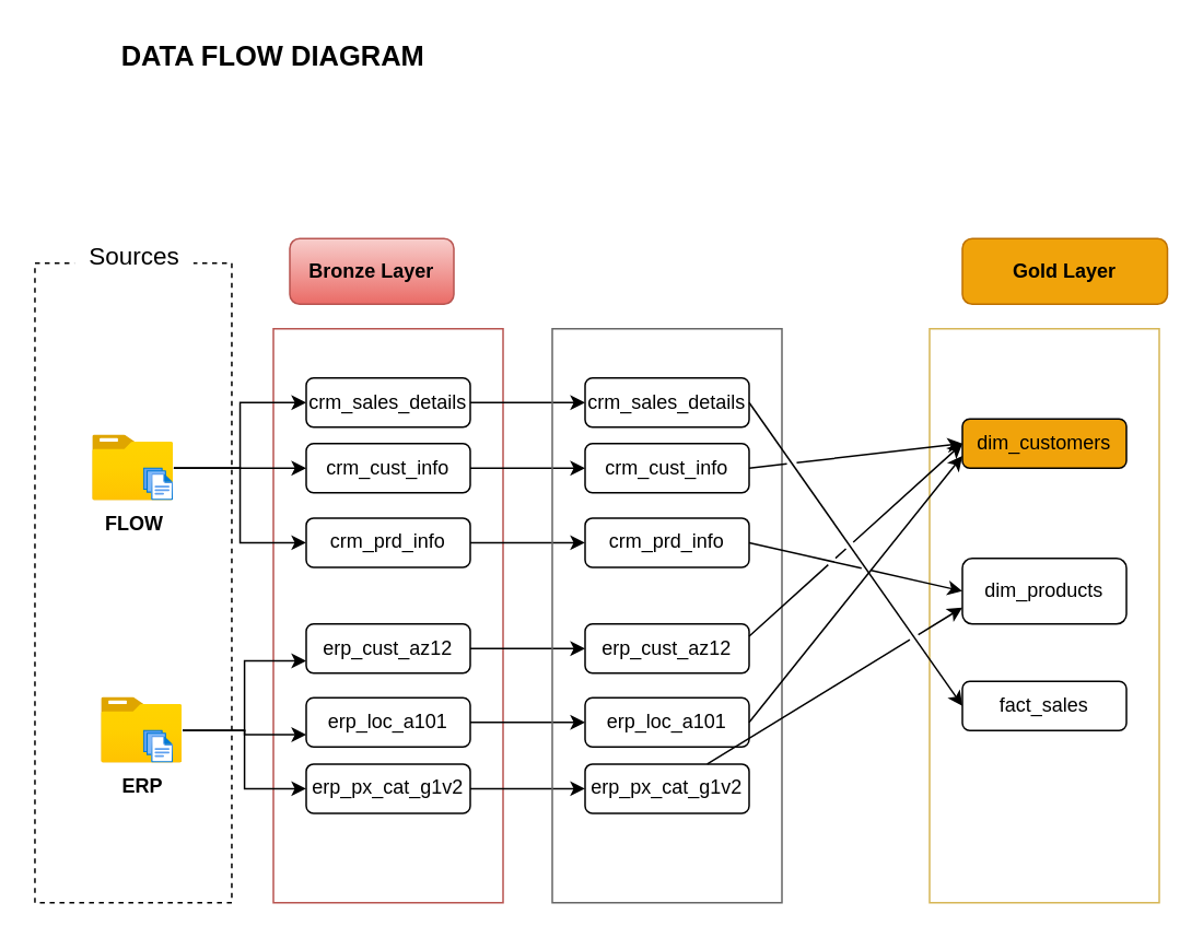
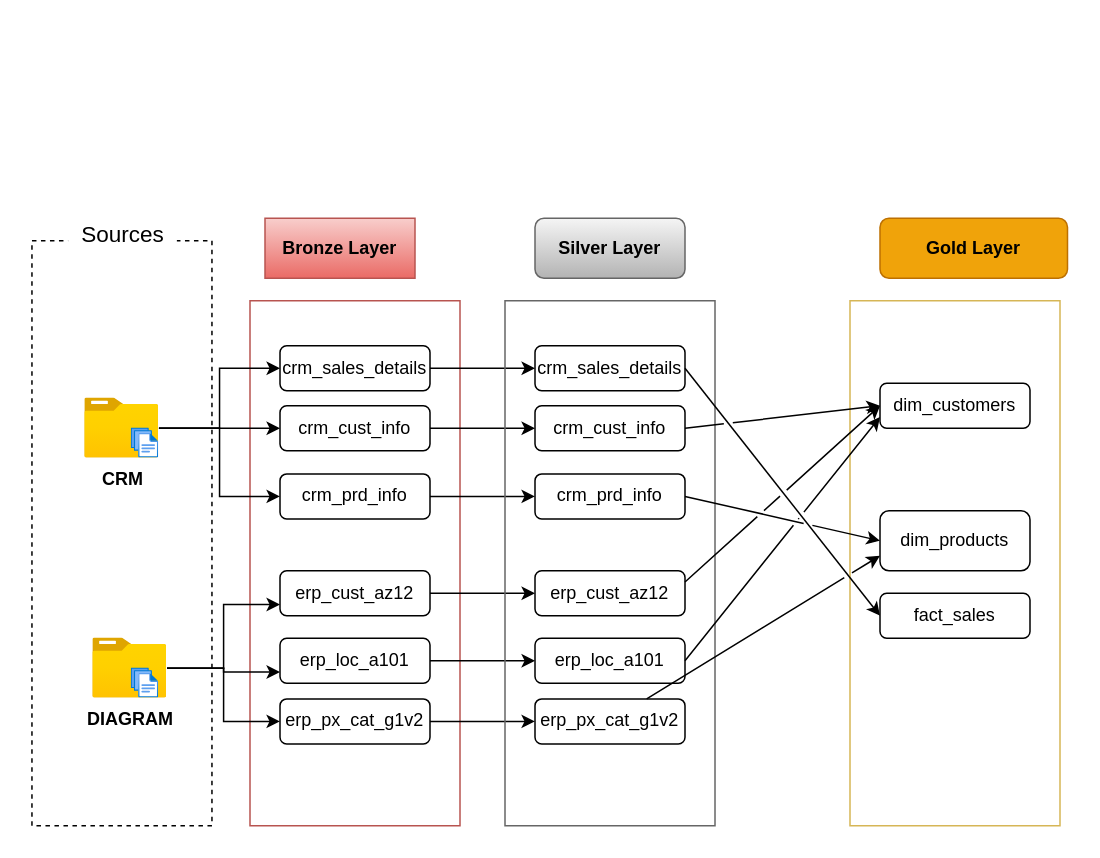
  <mxCell id="0" />
  <mxCell id="1" parent="0" />
  <mxCell id="2" value="" style="rounded=0;whiteSpace=wrap;html=1;strokeColor=default;fillColor=none;dashed=1;" parent="1" vertex="1"><mxGeometry x="20.64" y="160" width="120" height="390" as="geometry" /></mxCell>
  <mxCell id="3" value="&lt;font style=&quot;font-size: 15px;&quot;&gt;Sources&lt;/font&gt;" style="rounded=1;whiteSpace=wrap;html=1;dashed=1;fillColor=default;strokeColor=none;" parent="1" vertex="1"><mxGeometry x="44.75" y="140" width="72.5" height="30" as="geometry" /></mxCell>
  <mxCell id="4" value="" style="rounded=0;whiteSpace=wrap;html=1;fillColor=none;strokeColor=#b85450;gradientColor=#ea6b66;" parent="1" vertex="1"><mxGeometry x="166" y="200" width="140" height="350" as="geometry" /></mxCell>
  <mxCell id="5" style="edgeStyle=orthogonalEdgeStyle;rounded=0;orthogonalLoop=1;jettySize=auto;html=1;entryX=0;entryY=0.5;entryDx=0;entryDy=0;" parent="1" source="8" target="16" edge="1"><mxGeometry relative="1" as="geometry" /></mxCell>
  <mxCell id="6" style="edgeStyle=orthogonalEdgeStyle;rounded=0;orthogonalLoop=1;jettySize=auto;html=1;entryX=0;entryY=0.5;entryDx=0;entryDy=0;" parent="1" source="8" target="18" edge="1"><mxGeometry relative="1" as="geometry" /></mxCell>
  <mxCell id="7" style="edgeStyle=orthogonalEdgeStyle;rounded=0;orthogonalLoop=1;jettySize=auto;html=1;entryX=0;entryY=0.5;entryDx=0;entryDy=0;" parent="1" source="8" target="20" edge="1"><mxGeometry relative="1" as="geometry" /></mxCell>
- <mxCell id="8" value="&lt;b&gt;FLOW&lt;/b&gt;" style="image;aspect=fixed;html=1;points=[];align=center;fontSize=12;image=img/lib/azure2/general/Folder_Blank.svg;" parent="1" vertex="1"><mxGeometry x="56" y="265" width="49.29" height="40" as="geometry" /></mxCell>
+ <mxCell id="8" value="&lt;b&gt;CRM&lt;/b&gt;" style="image;aspect=fixed;html=1;points=[];align=center;fontSize=12;image=img/lib/azure2/general/Folder_Blank.svg;" parent="1" vertex="1"><mxGeometry x="56" y="265" width="49.29" height="40" as="geometry" /></mxCell>
  <mxCell id="9" style="edgeStyle=orthogonalEdgeStyle;rounded=0;orthogonalLoop=1;jettySize=auto;html=1;entryX=0;entryY=0.75;entryDx=0;entryDy=0;" parent="1" source="12" target="22" edge="1"><mxGeometry relative="1" as="geometry" /></mxCell>
  <mxCell id="10" style="edgeStyle=orthogonalEdgeStyle;rounded=0;orthogonalLoop=1;jettySize=auto;html=1;entryX=0;entryY=0.75;entryDx=0;entryDy=0;" parent="1" source="12" target="24" edge="1"><mxGeometry relative="1" as="geometry" /></mxCell>
  <mxCell id="11" style="edgeStyle=orthogonalEdgeStyle;rounded=0;orthogonalLoop=1;jettySize=auto;html=1;entryX=0;entryY=0.5;entryDx=0;entryDy=0;" parent="1" source="12" target="26" edge="1"><mxGeometry relative="1" as="geometry" /></mxCell>
- <mxCell id="12" value="&lt;b&gt;ERP&lt;/b&gt;" style="image;aspect=fixed;html=1;points=[];align=center;fontSize=12;image=img/lib/azure2/general/Folder_Blank.svg;" parent="1" vertex="1"><mxGeometry x="61.36" y="425" width="49.29" height="40" as="geometry" /></mxCell>
+ <mxCell id="12" value="&lt;b&gt;DIAGRAM&lt;/b&gt;" style="image;aspect=fixed;html=1;points=[];align=center;fontSize=12;image=img/lib/azure2/general/Folder_Blank.svg;" parent="1" vertex="1"><mxGeometry x="61.36" y="425" width="49.29" height="40" as="geometry" /></mxCell>
  <mxCell id="13" value="" style="image;aspect=fixed;html=1;points=[];align=center;fontSize=12;image=img/lib/azure2/general/Files.svg;" parent="1" vertex="1"><mxGeometry x="87" y="285" width="18.29" height="20" as="geometry" /></mxCell>
  <mxCell id="14" value="" style="image;aspect=fixed;html=1;points=[];align=center;fontSize=12;image=img/lib/azure2/general/Files.svg;" parent="1" vertex="1"><mxGeometry x="87" y="445" width="18.29" height="20" as="geometry" /></mxCell>
  <mxCell id="15" style="edgeStyle=orthogonalEdgeStyle;rounded=0;orthogonalLoop=1;jettySize=auto;html=1;" parent="1" source="16" target="30" edge="1"><mxGeometry relative="1" as="geometry" /></mxCell>
  <mxCell id="16" value="crm_sales_details" style="rounded=1;whiteSpace=wrap;html=1;" parent="1" vertex="1"><mxGeometry x="186" y="230" width="100" height="30" as="geometry" /></mxCell>
  <mxCell id="17" style="edgeStyle=orthogonalEdgeStyle;rounded=0;orthogonalLoop=1;jettySize=auto;html=1;" parent="1" source="18" target="31" edge="1"><mxGeometry relative="1" as="geometry" /></mxCell>
  <mxCell id="18" value="crm_cust_info" style="rounded=1;whiteSpace=wrap;html=1;" parent="1" vertex="1"><mxGeometry x="186" y="270" width="100" height="30" as="geometry" /></mxCell>
  <mxCell id="19" style="edgeStyle=orthogonalEdgeStyle;rounded=0;orthogonalLoop=1;jettySize=auto;html=1;entryX=0;entryY=0.5;entryDx=0;entryDy=0;" parent="1" source="20" target="32" edge="1"><mxGeometry relative="1" as="geometry" /></mxCell>
  <mxCell id="20" value="crm_prd_info" style="rounded=1;whiteSpace=wrap;html=1;" parent="1" vertex="1"><mxGeometry x="186" y="315.45" width="100" height="30" as="geometry" /></mxCell>
  <mxCell id="21" style="edgeStyle=orthogonalEdgeStyle;rounded=0;orthogonalLoop=1;jettySize=auto;html=1;entryX=0;entryY=0.5;entryDx=0;entryDy=0;" parent="1" source="22" target="33" edge="1"><mxGeometry relative="1" as="geometry" /></mxCell>
  <mxCell id="22" value="erp_cust_az12" style="rounded=1;whiteSpace=wrap;html=1;" parent="1" vertex="1"><mxGeometry x="186" y="380" width="100" height="30" as="geometry" /></mxCell>
  <mxCell id="23" style="edgeStyle=orthogonalEdgeStyle;rounded=0;orthogonalLoop=1;jettySize=auto;html=1;" parent="1" source="24" target="34" edge="1"><mxGeometry relative="1" as="geometry" /></mxCell>
  <mxCell id="24" value="erp_loc_a101" style="rounded=1;whiteSpace=wrap;html=1;" parent="1" vertex="1"><mxGeometry x="186" y="425" width="100" height="30" as="geometry" /></mxCell>
  <mxCell id="25" style="edgeStyle=orthogonalEdgeStyle;rounded=0;orthogonalLoop=1;jettySize=auto;html=1;" parent="1" source="26" target="35" edge="1"><mxGeometry relative="1" as="geometry" /></mxCell>
  <mxCell id="26" value="erp_px_cat_g1v2" style="rounded=1;whiteSpace=wrap;html=1;" parent="1" vertex="1"><mxGeometry x="186" y="465.45" width="100" height="30" as="geometry" /></mxCell>
- <mxCell id="27" value="&lt;b&gt;Bronze Layer&lt;/b&gt;" style="rounded=1;whiteSpace=wrap;html=1;fillColor=#f8cecc;strokeColor=#b85450;gradientColor=#ea6b66;" parent="1" vertex="1"><mxGeometry x="176" y="145" width="100" height="40" as="geometry" /></mxCell>
+ <mxCell id="27" value="&lt;b&gt;Bronze Layer&lt;/b&gt;" style="whiteSpace=wrap;html=1;fillColor=#f8cecc;strokeColor=#b85450;gradientColor=#ea6b66;rounded=0;" parent="1" vertex="1"><mxGeometry x="176" y="145" width="100" height="40" as="geometry" /></mxCell>
  <mxCell id="28" value="" style="rounded=0;whiteSpace=wrap;html=1;fillColor=none;strokeColor=#666666;gradientColor=#b3b3b3;" parent="1" vertex="1"><mxGeometry x="336" y="200" width="140" height="350" as="geometry" /></mxCell>
+ <mxCell id="29" value="&lt;b&gt;Silver Layer&lt;/b&gt;" style="rounded=1;whiteSpace=wrap;html=1;fillColor=#f5f5f5;strokeColor=#666666;fontStyle=0;gradientColor=#b3b3b3;" parent="1" vertex="1"><mxGeometry x="356" y="145" width="100" height="40" as="geometry" /></mxCell>
  <mxCell id="30" value="crm_sales_details" style="rounded=1;whiteSpace=wrap;html=1;" parent="1" vertex="1"><mxGeometry x="356" y="230" width="100" height="30" as="geometry" /></mxCell>
  <mxCell id="31" value="crm_cust_info" style="rounded=1;whiteSpace=wrap;html=1;" parent="1" vertex="1"><mxGeometry x="356" y="270" width="100" height="30" as="geometry" /></mxCell>
  <mxCell id="32" value="crm_prd_info" style="rounded=1;whiteSpace=wrap;html=1;" parent="1" vertex="1"><mxGeometry x="356" y="315.45" width="100" height="30" as="geometry" /></mxCell>
  <mxCell id="33" value="erp_cust_az12" style="rounded=1;whiteSpace=wrap;html=1;" parent="1" vertex="1"><mxGeometry x="356" y="380" width="100" height="30" as="geometry" /></mxCell>
  <mxCell id="34" value="erp_loc_a101" style="rounded=1;whiteSpace=wrap;html=1;" parent="1" vertex="1"><mxGeometry x="356" y="425" width="100" height="30" as="geometry" /></mxCell>
  <mxCell id="35" value="erp_px_cat_g1v2" style="rounded=1;whiteSpace=wrap;html=1;" parent="1" vertex="1"><mxGeometry x="356" y="465.45" width="100" height="30" as="geometry" /></mxCell>
  <mxCell id="36" value="" style="rounded=0;whiteSpace=wrap;html=1;fillColor=none;strokeColor=#d6b656;gradientColor=#ffd966;" vertex="1" parent="1"><mxGeometry x="566" y="200" width="140" height="350" as="geometry" /></mxCell>
- <mxCell id="37" value="dim_customers" style="rounded=1;whiteSpace=wrap;html=1;fillColor=#f0a30a;" vertex="1" parent="1"><mxGeometry x="586" y="255" width="100" height="30" as="geometry" /></mxCell>
+ <mxCell id="37" value="dim_customers" style="rounded=1;whiteSpace=wrap;html=1;" vertex="1" parent="1"><mxGeometry x="586" y="255" width="100" height="30" as="geometry" /></mxCell>
  <mxCell id="38" value="dim_products" style="rounded=1;whiteSpace=wrap;html=1;" vertex="1" parent="1"><mxGeometry x="586" y="340" width="100" height="40" as="geometry" /></mxCell>
- <mxCell id="39" value="fact_sales" style="rounded=1;whiteSpace=wrap;html=1;" vertex="1" parent="1"><mxGeometry x="586" y="415" width="100" height="30" as="geometry" /></mxCell>
+ <mxCell id="39" value="fact_sales" style="rounded=1;whiteSpace=wrap;html=1;" vertex="1" parent="1"><mxGeometry x="586" y="395" width="100" height="30" as="geometry" /></mxCell>
  <mxCell id="40" value="&lt;b&gt;Gold Layer&lt;/b&gt;" style="rounded=1;whiteSpace=wrap;html=1;fillColor=#f0a30a;strokeColor=#BD7000;fontStyle=0;fontColor=#000000;" vertex="1" parent="1"><mxGeometry x="586" y="145" width="125" height="40" as="geometry" /></mxCell>
  <mxCell id="41" value="" style="endArrow=classic;html=1;rounded=0;exitX=1;exitY=0.5;exitDx=0;exitDy=0;entryX=0;entryY=0.5;entryDx=0;entryDy=0;jumpStyle=gap;" edge="1" parent="1" source="30" target="39"><mxGeometry width="50" height="50" relative="1" as="geometry"><mxPoint x="496" y="290" as="sourcePoint" /><mxPoint x="546" y="240" as="targetPoint" /></mxGeometry></mxCell>
  <mxCell id="42" value="" style="endArrow=classic;html=1;rounded=0;exitX=1;exitY=0.5;exitDx=0;exitDy=0;entryX=0;entryY=0.5;entryDx=0;entryDy=0;jumpStyle=gap;" edge="1" parent="1" source="31" target="37"><mxGeometry width="50" height="50" relative="1" as="geometry"><mxPoint x="506" y="270" as="sourcePoint" /><mxPoint x="636" y="455" as="targetPoint" /></mxGeometry></mxCell>
  <mxCell id="43" value="" style="endArrow=classic;html=1;rounded=0;exitX=1;exitY=0.5;exitDx=0;exitDy=0;entryX=0;entryY=0.5;entryDx=0;entryDy=0;jumpStyle=gap;" edge="1" parent="1" source="32" target="38"><mxGeometry width="50" height="50" relative="1" as="geometry"><mxPoint x="476" y="350" as="sourcePoint" /><mxPoint x="526" y="300" as="targetPoint" /></mxGeometry></mxCell>
  <mxCell id="44" value="" style="endArrow=classic;html=1;rounded=0;exitX=1;exitY=0.25;exitDx=0;exitDy=0;jumpStyle=gap;" edge="1" parent="1" source="33"><mxGeometry width="50" height="50" relative="1" as="geometry"><mxPoint x="486" y="400" as="sourcePoint" /><mxPoint x="586" y="270" as="targetPoint" /></mxGeometry></mxCell>
  <mxCell id="45" value="" style="endArrow=classic;html=1;rounded=0;exitX=1;exitY=0.5;exitDx=0;exitDy=0;entryX=0;entryY=0.75;entryDx=0;entryDy=0;jumpStyle=gap;" edge="1" parent="1" source="34" target="37"><mxGeometry width="50" height="50" relative="1" as="geometry"><mxPoint x="486" y="440" as="sourcePoint" /><mxPoint x="536" y="390" as="targetPoint" /></mxGeometry></mxCell>
  <mxCell id="46" value="" style="endArrow=classic;html=1;rounded=0;entryX=0;entryY=0.75;entryDx=0;entryDy=0;jumpStyle=gap;" edge="1" parent="1" source="35" target="38"><mxGeometry width="50" height="50" relative="1" as="geometry"><mxPoint x="506" y="672" as="sourcePoint" /><mxPoint x="636" y="510" as="targetPoint" /></mxGeometry></mxCell>
- <mxCell id="47" value="&lt;font style=&quot;font-size: 17px;&quot;&gt;&lt;b&gt;DATA FLOW DIAGRAM&lt;/b&gt;&lt;/font&gt;" style="text;html=1;align=center;verticalAlign=middle;whiteSpace=wrap;rounded=0;" vertex="1" parent="1"><mxGeometry x="36" y="20" width="260" height="30" as="geometry" /></mxCell>
